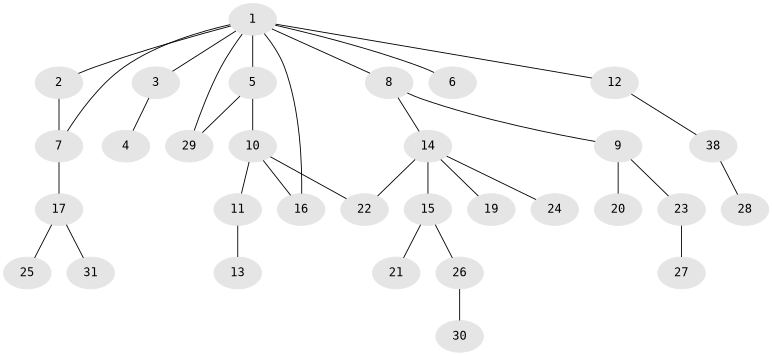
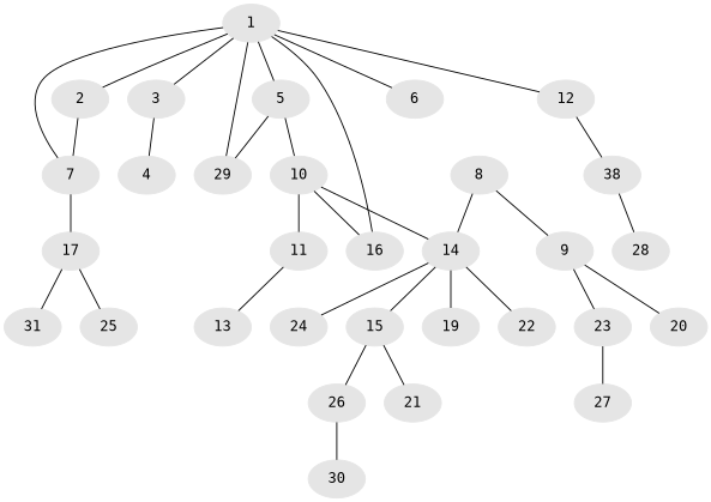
  graph {
    fontname="DejaVu Sans Mono"
    node [color=gray90 fontname="DejaVu Sans Mono" style=filled]
    edge [fontname="DejaVu Sans Mono" weight=1.0]
    1
    2
    3
    5
    6
    7
    8
    12
    16
    29
    4
    10
    17
    9
    14
    n16 [label=38]
    11
    25
    31
    20
    23
    15
    19
    22
    24
    27
    13
    28
    21
    26
    30
    1 -- 2
    1 -- 3
    1 -- 5
    1 -- 6
    1 -- 7
-   1 -- 8
    1 -- 12
    1 -- 16
    1 -- 29
    2 -- 7 [weight=2.0]
    3 -- 4 [weight=2.0]
    5 -- 29
    5 -- 10
    7 -- 17
    8 -- 9
    8 -- 14
    12 -- n16
    10 -- 16
-   10 -- 22
+   10 -- 14
    10 -- 11 [weight=5.0]
    17 -- 25
    17 -- 31
    9 -- 20
    9 -- 23
    14 -- 15
    14 -- 19
    14 -- 22
    14 -- 24
    n16 -- 28
    11 -- 13
    23 -- 27
    15 -- 21
    15 -- 26
    26 -- 30
  }
